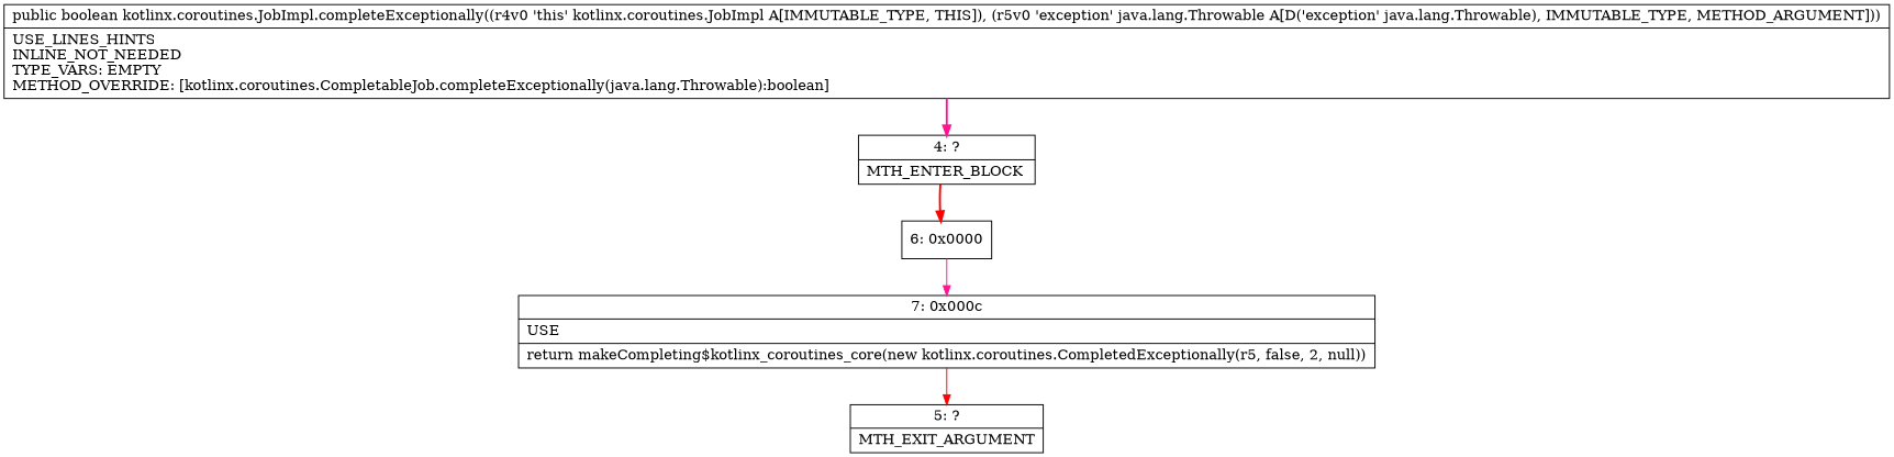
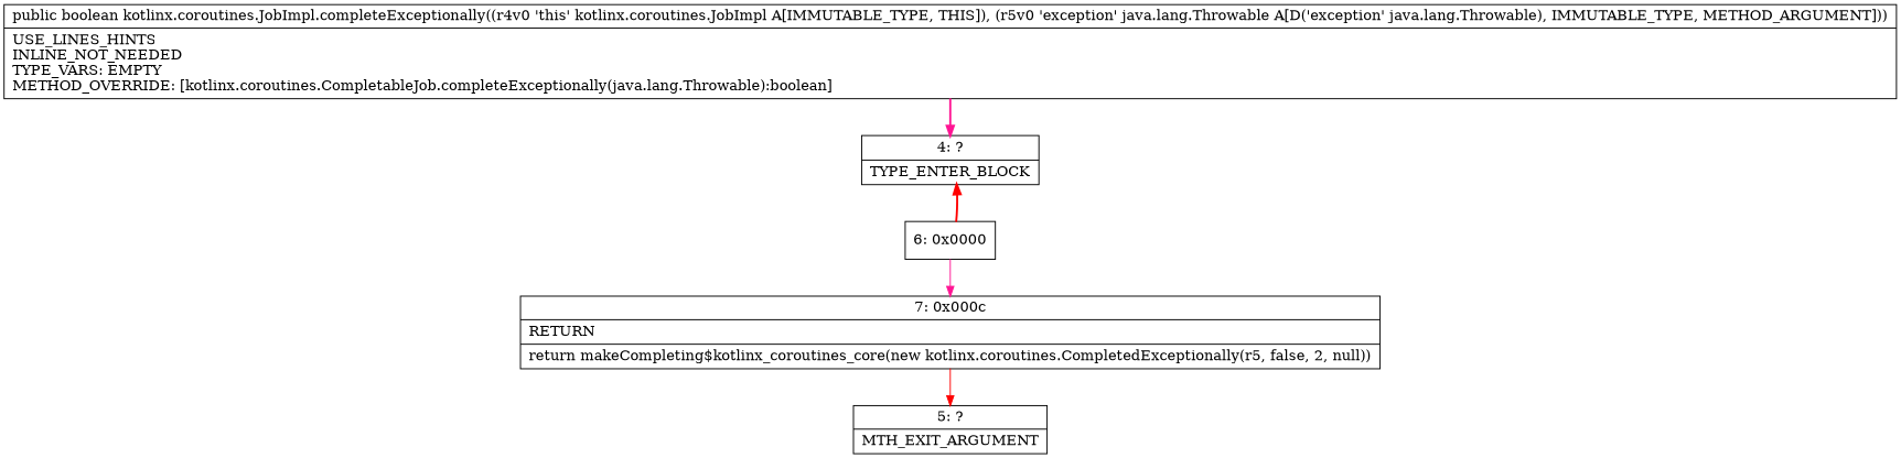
  digraph {
    node [shape=record]
    edge [color=red style=bold]
-   n1 [label="{4\:\ ?|MTH_ENTER_BLOCK\l}"]
+   n1 [label="{4\:\ ?|TYPE_ENTER_BLOCK\l}"]
    n2 [label="{6\:\ 0x0000}"]
-   n3 [label="{7\:\ 0x000c|USE\l|return makeCompleting$kotlinx_coroutines_core(new kotlinx.coroutines.CompletedExceptionally(r5, false, 2, null))\l}"]
+   n3 [label="{7\:\ 0x000c|RETURN\l|return makeCompleting$kotlinx_coroutines_core(new kotlinx.coroutines.CompletedExceptionally(r5, false, 2, null))\l}"]
    n4 [label="{5\:\ ?|MTH_EXIT_ARGUMENT\l}"]
    n5 [label="{public boolean kotlinx.coroutines.JobImpl.completeExceptionally((r4v0 'this' kotlinx.coroutines.JobImpl A[IMMUTABLE_TYPE, THIS]), (r5v0 'exception' java.lang.Throwable A[D('exception' java.lang.Throwable), IMMUTABLE_TYPE, METHOD_ARGUMENT]))  | USE_LINES_HINTS\lINLINE_NOT_NEEDED\lTYPE_VARS: EMPTY\lMETHOD_OVERRIDE: [kotlinx.coroutines.CompletableJob.completeExceptionally(java.lang.Throwable):boolean]\l}"]
-   n1 -> n2
+   n2 -> n1
    n2 -> n3 [color=deeppink style=solid]
    n3 -> n4 [style=solid]
    n5 -> n1 [color=deeppink]
  }
